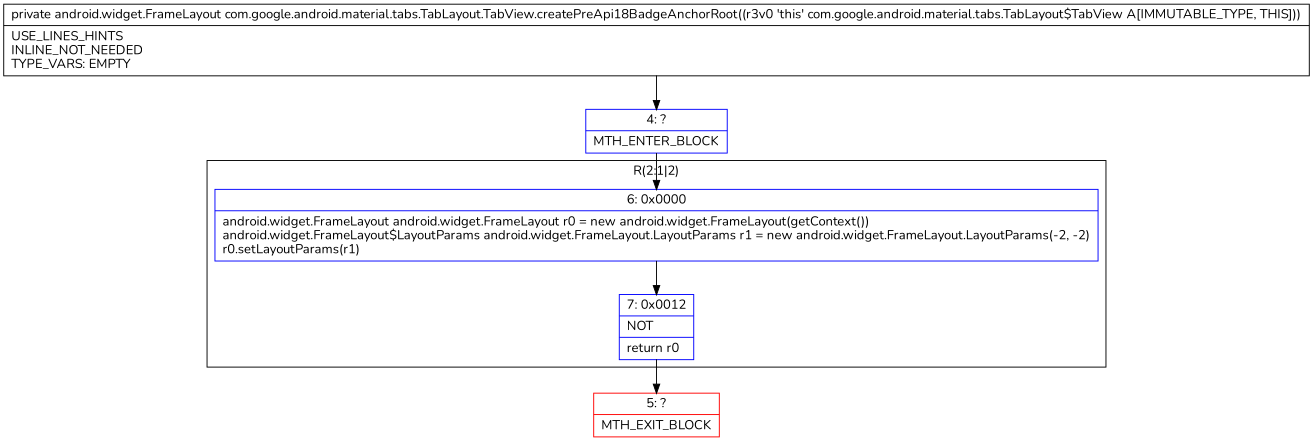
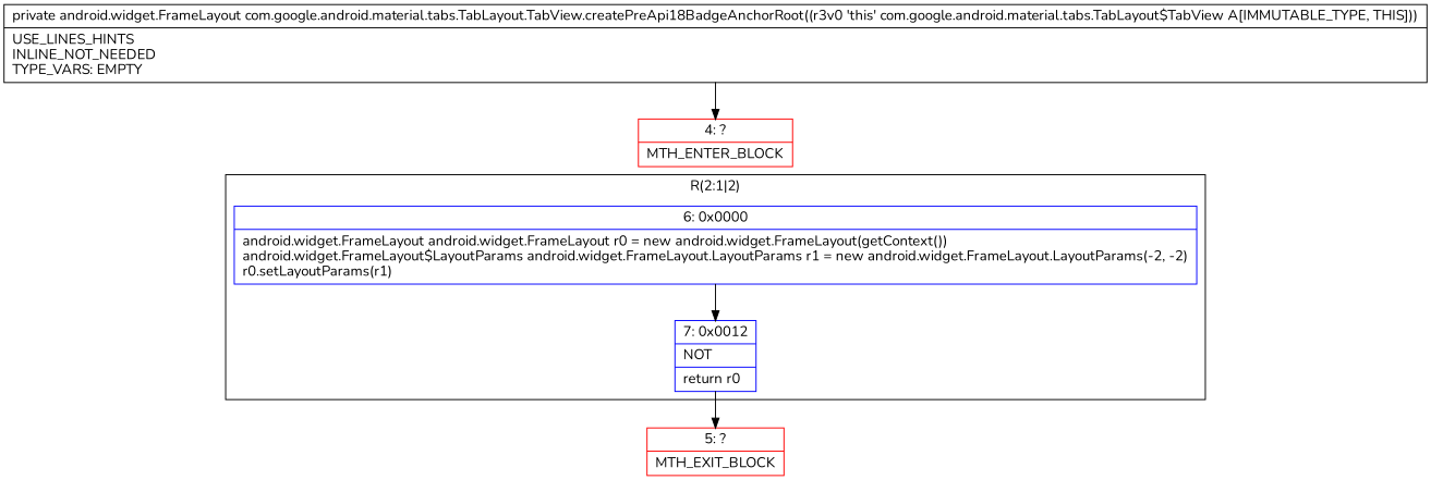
  digraph {
    fontname=Nunito
    node [color=blue fontname=Nunito shape=record]
    edge [fontname=Nunito]
    n1 [label="{6\:\ 0x0000|android.widget.FrameLayout android.widget.FrameLayout r0 = new android.widget.FrameLayout(getContext())\landroid.widget.FrameLayout$LayoutParams android.widget.FrameLayout.LayoutParams r1 = new android.widget.FrameLayout.LayoutParams(\-2, \-2)\lr0.setLayoutParams(r1)\l}"]
    n2 [label="{7\:\ 0x0012|NOT\l|return r0\l}"]
    n3 [color=red label="{5\:\ ?|MTH_EXIT_BLOCK\l}"]
-   n4 [label="{4\:\ ?|MTH_ENTER_BLOCK\l}"]
+   n4 [color=red label="{4\:\ ?|MTH_ENTER_BLOCK\l}"]
    n5 [label="{private android.widget.FrameLayout com.google.android.material.tabs.TabLayout.TabView.createPreApi18BadgeAnchorRoot((r3v0 'this' com.google.android.material.tabs.TabLayout$TabView A[IMMUTABLE_TYPE, THIS]))  | USE_LINES_HINTS\lINLINE_NOT_NEEDED\lTYPE_VARS: EMPTY\l}" color=""]
    subgraph cluster_1 {
      label="R(2:1|2)"
      n1
      n2
    }
    n1 -> n2
    n2 -> n3
-   n4 -> n1
    n5 -> n4
  }
